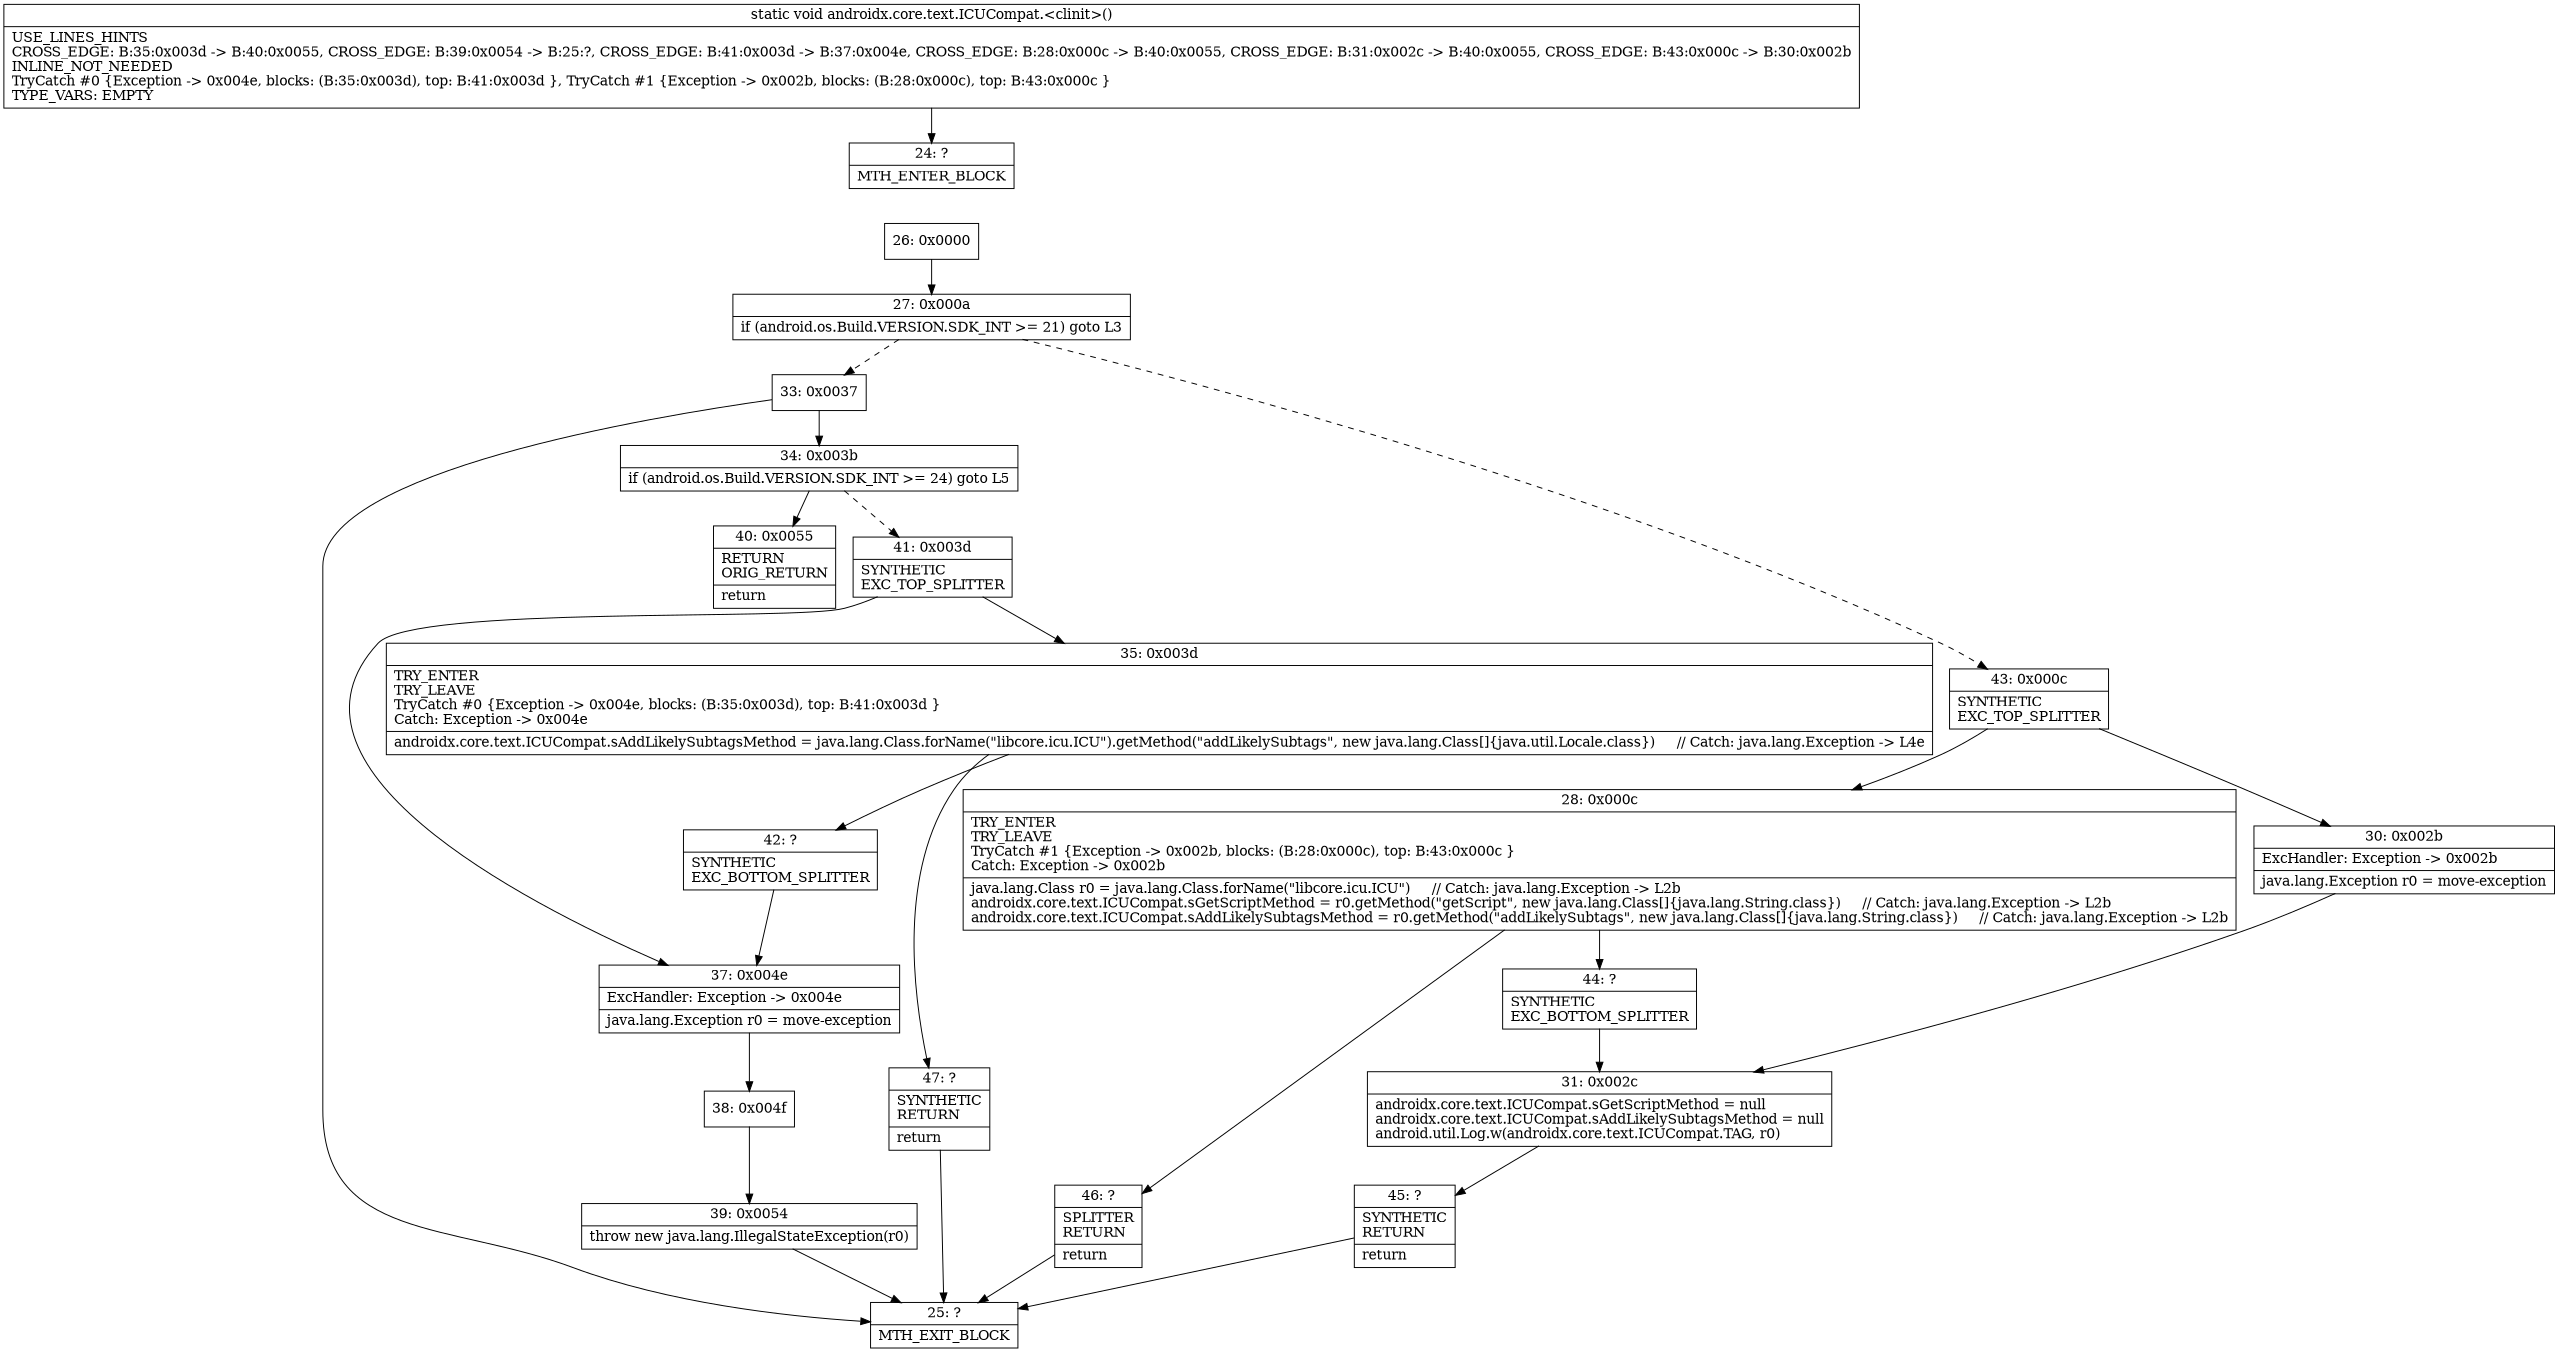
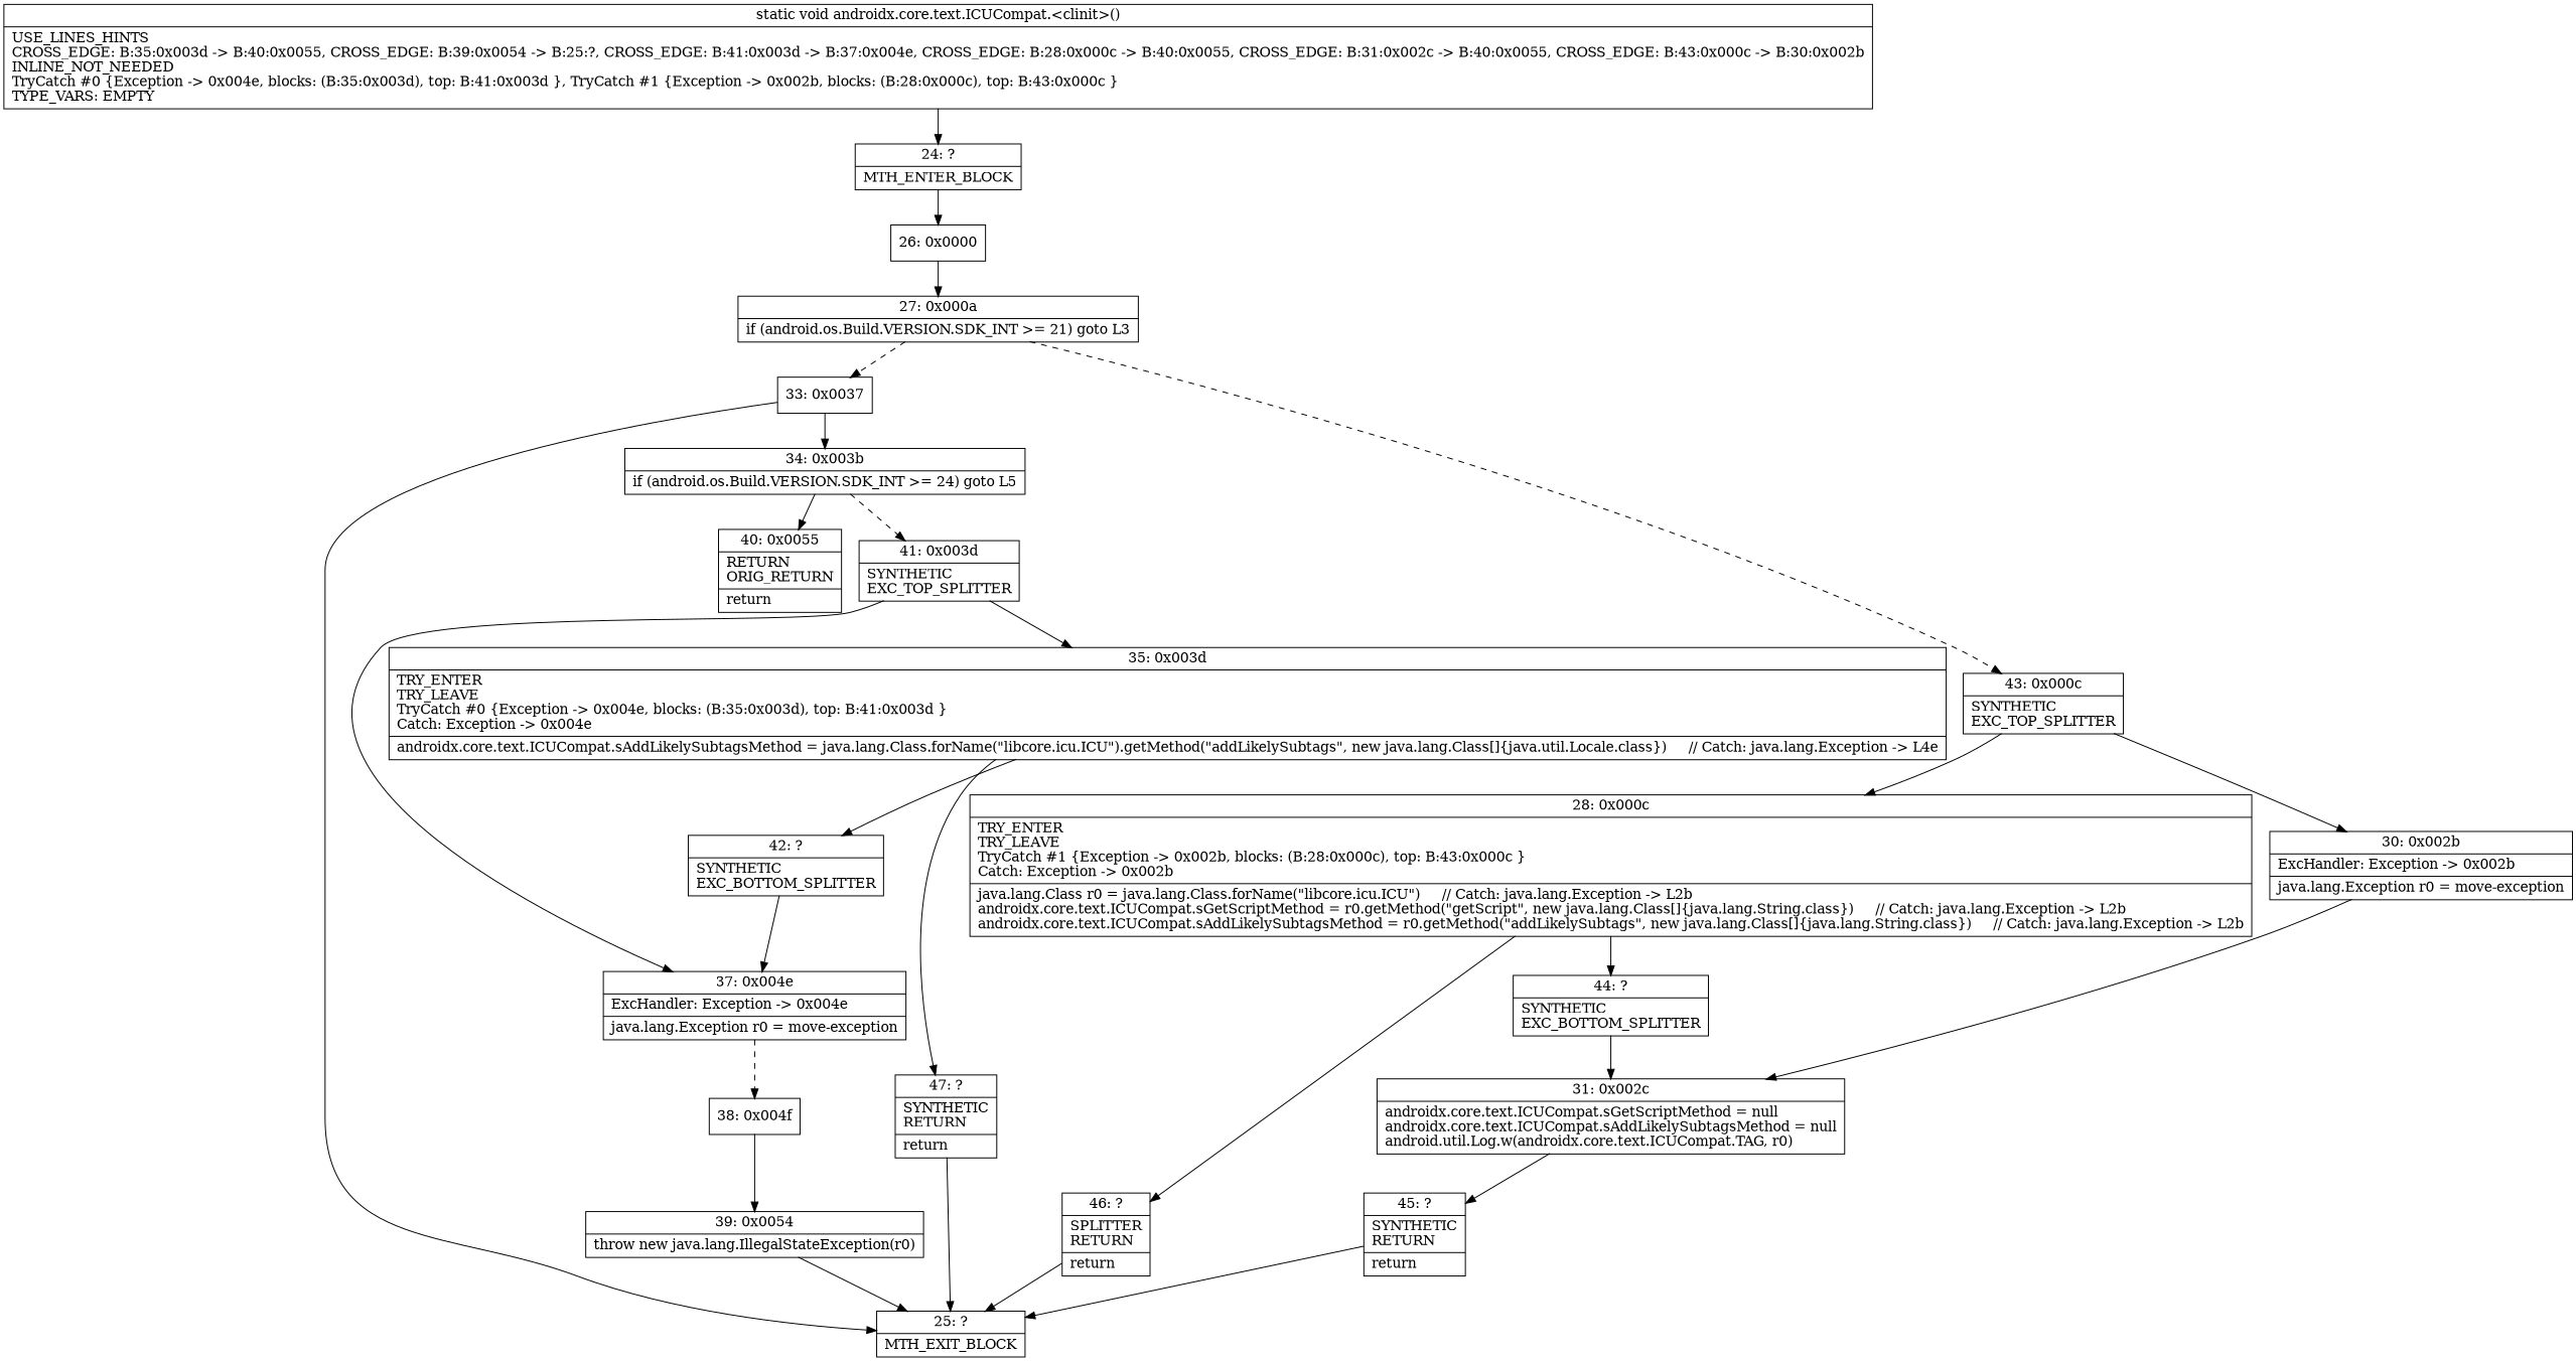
  digraph {
    node [shape=record]
    n1 [label="{24\:\ ?|MTH_ENTER_BLOCK\l}"]
    n2 [label="{26\:\ 0x0000}"]
    n3 [label="{27\:\ 0x000a|if (android.os.Build.VERSION.SDK_INT \>= 21) goto L3\l}"]
    n4 [label="{33\:\ 0x0037}"]
    n5 [label="{43\:\ 0x000c|SYNTHETIC\lEXC_TOP_SPLITTER\l}"]
    n6 [label="{34\:\ 0x003b|if (android.os.Build.VERSION.SDK_INT \>= 24) goto L5\l}"]
    n7 [label="{25\:\ ?|MTH_EXIT_BLOCK\l}"]
    n8 [label="{28\:\ 0x000c|TRY_ENTER\lTRY_LEAVE\lTryCatch #1 \{Exception \-\> 0x002b, blocks: (B:28:0x000c), top: B:43:0x000c \}\lCatch: Exception \-\> 0x002b\l|java.lang.Class r0 = java.lang.Class.forName(\"libcore.icu.ICU\")     \/\/ Catch: java.lang.Exception \-\> L2b\landroidx.core.text.ICUCompat.sGetScriptMethod = r0.getMethod(\"getScript\", new java.lang.Class[]\{java.lang.String.class\})     \/\/ Catch: java.lang.Exception \-\> L2b\landroidx.core.text.ICUCompat.sAddLikelySubtagsMethod = r0.getMethod(\"addLikelySubtags\", new java.lang.Class[]\{java.lang.String.class\})     \/\/ Catch: java.lang.Exception \-\> L2b\l}"]
    n9 [label="{30\:\ 0x002b|ExcHandler: Exception \-\> 0x002b\l|java.lang.Exception r0 = move\-exception\l}"]
    n10 [label="{40\:\ 0x0055|RETURN\lORIG_RETURN\l|return\l}"]
    n11 [label="{41\:\ 0x003d|SYNTHETIC\lEXC_TOP_SPLITTER\l}"]
    n12 [label="{35\:\ 0x003d|TRY_ENTER\lTRY_LEAVE\lTryCatch #0 \{Exception \-\> 0x004e, blocks: (B:35:0x003d), top: B:41:0x003d \}\lCatch: Exception \-\> 0x004e\l|androidx.core.text.ICUCompat.sAddLikelySubtagsMethod = java.lang.Class.forName(\"libcore.icu.ICU\").getMethod(\"addLikelySubtags\", new java.lang.Class[]\{java.util.Locale.class\})     \/\/ Catch: java.lang.Exception \-\> L4e\l}"]
    n13 [label="{37\:\ 0x004e|ExcHandler: Exception \-\> 0x004e\l|java.lang.Exception r0 = move\-exception\l}"]
    n14 [label="{42\:\ ?|SYNTHETIC\lEXC_BOTTOM_SPLITTER\l}"]
    n15 [label="{47\:\ ?|SYNTHETIC\lRETURN\l|return\l}"]
    n16 [label="{38\:\ 0x004f}"]
    n17 [label="{39\:\ 0x0054|throw new java.lang.IllegalStateException(r0)\l}"]
    n18 [label="{44\:\ ?|SYNTHETIC\lEXC_BOTTOM_SPLITTER\l}"]
    n19 [label="{46\:\ ?|SPLITTER\lRETURN\l|return\l}"]
    n20 [label="{31\:\ 0x002c|androidx.core.text.ICUCompat.sGetScriptMethod = null\landroidx.core.text.ICUCompat.sAddLikelySubtagsMethod = null\landroid.util.Log.w(androidx.core.text.ICUCompat.TAG, r0)\l}"]
    n21 [label="{45\:\ ?|SYNTHETIC\lRETURN\l|return\l}"]
    n22 [label="{static void androidx.core.text.ICUCompat.\<clinit\>()  | USE_LINES_HINTS\lCROSS_EDGE: B:35:0x003d \-\> B:40:0x0055, CROSS_EDGE: B:39:0x0054 \-\> B:25:?, CROSS_EDGE: B:41:0x003d \-\> B:37:0x004e, CROSS_EDGE: B:28:0x000c \-\> B:40:0x0055, CROSS_EDGE: B:31:0x002c \-\> B:40:0x0055, CROSS_EDGE: B:43:0x000c \-\> B:30:0x002b\lINLINE_NOT_NEEDED\lTryCatch #0 \{Exception \-\> 0x004e, blocks: (B:35:0x003d), top: B:41:0x003d \}, TryCatch #1 \{Exception \-\> 0x002b, blocks: (B:28:0x000c), top: B:43:0x000c \}\lTYPE_VARS: EMPTY\l}"]
+   n1 -> n2
    n2 -> n3
    n3 -> n4 [style=dashed]
    n3 -> n5 [style=dashed]
    n4 -> n6
    n4 -> n7
    n5 -> n8
    n5 -> n9
    n6 -> n10
    n6 -> n11 [style=dashed]
    n8 -> n18
    n8 -> n19
    n9 -> n20
    n11 -> n12
    n11 -> n13
    n12 -> n14
    n12 -> n15
-   n13 -> n16
+   n13 -> n16 [style=dashed]
    n14 -> n13
    n15 -> n7
    n16 -> n17
    n17 -> n7
    n18 -> n20
    n19 -> n7
    n20 -> n21
    n21 -> n7
    n22 -> n1
  }
